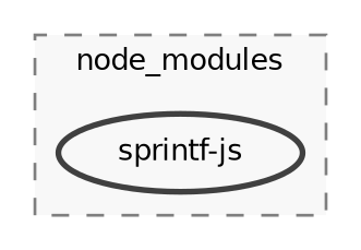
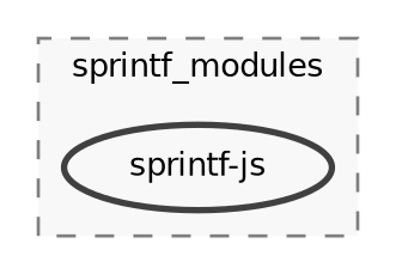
  digraph {
    compound=true
    n1 [color=grey25 fillcolor="#f8f8f8" fontname=Helvetica fontsize=10 height=0.2 label="sprintf-js" shape=ellipse style="filled,bold" width=0.4]
    subgraph cluster_1 {
      bgcolor="#f8f8f8"
      fontname=Helvetica
      fontsize=10
-     label=node_modules
+     label=sprintf_modules
      pencolor=grey50
      style="filled,dashed"
      n1
    }
  }
